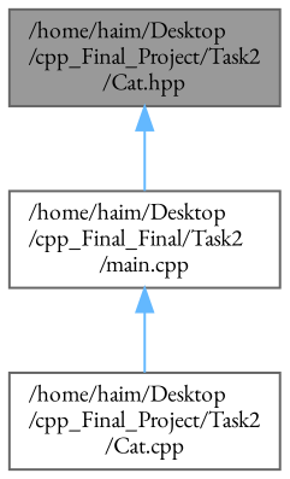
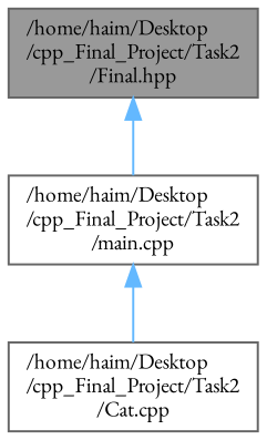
  digraph {
    fontname="EB Garamond"
    node [color=grey40 fillcolor=white fontname="EB Garamond" fontsize=10 shape=box style=filled]
    edge [color=steelblue1 dir=back fontname="EB Garamond" fontsize=10 labelfontname=Helvetica labelfontsize=10 style=solid]
-   n1 [color=gray40 fillcolor=grey60 fontcolor=black height=0.2 label="/home/haim/Desktop\l/cpp_Final_Project/Task2\l/Cat.hpp" width=0.4]
-   n2 [height=0.2 label="/home/haim/Desktop\l/cpp_Final_Final/Task2\l/main.cpp" width=0.4]
+   n1 [color=gray40 fillcolor=grey60 fontcolor=black height=0.2 label="/home/haim/Desktop\l/cpp_Final_Project/Task2\l/Final.hpp" width=0.4]
+   n2 [height=0.2 label="/home/haim/Desktop\l/cpp_Final_Project/Task2\l/main.cpp" width=0.4]
    n3 [height=0.2 label="/home/haim/Desktop\l/cpp_Final_Project/Task2\l/Cat.cpp" width=0.4]
    n1 -> n2
    n2 -> n3
  }
